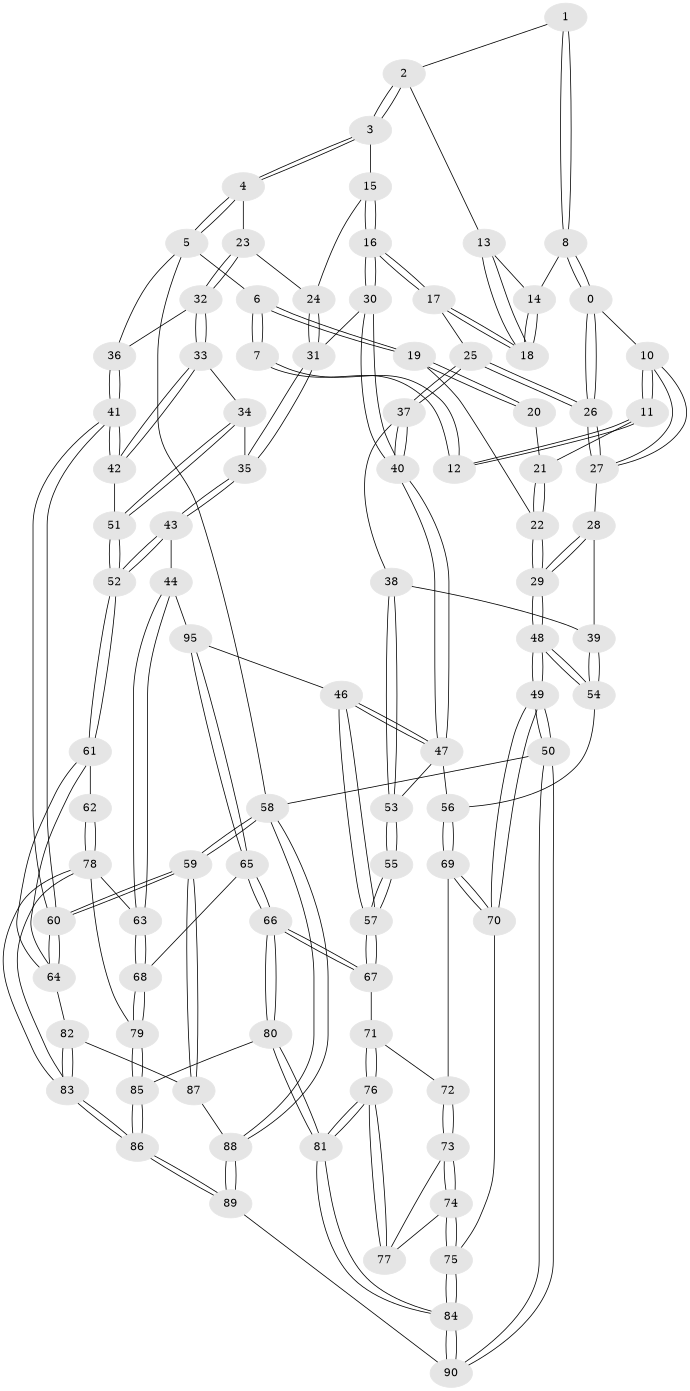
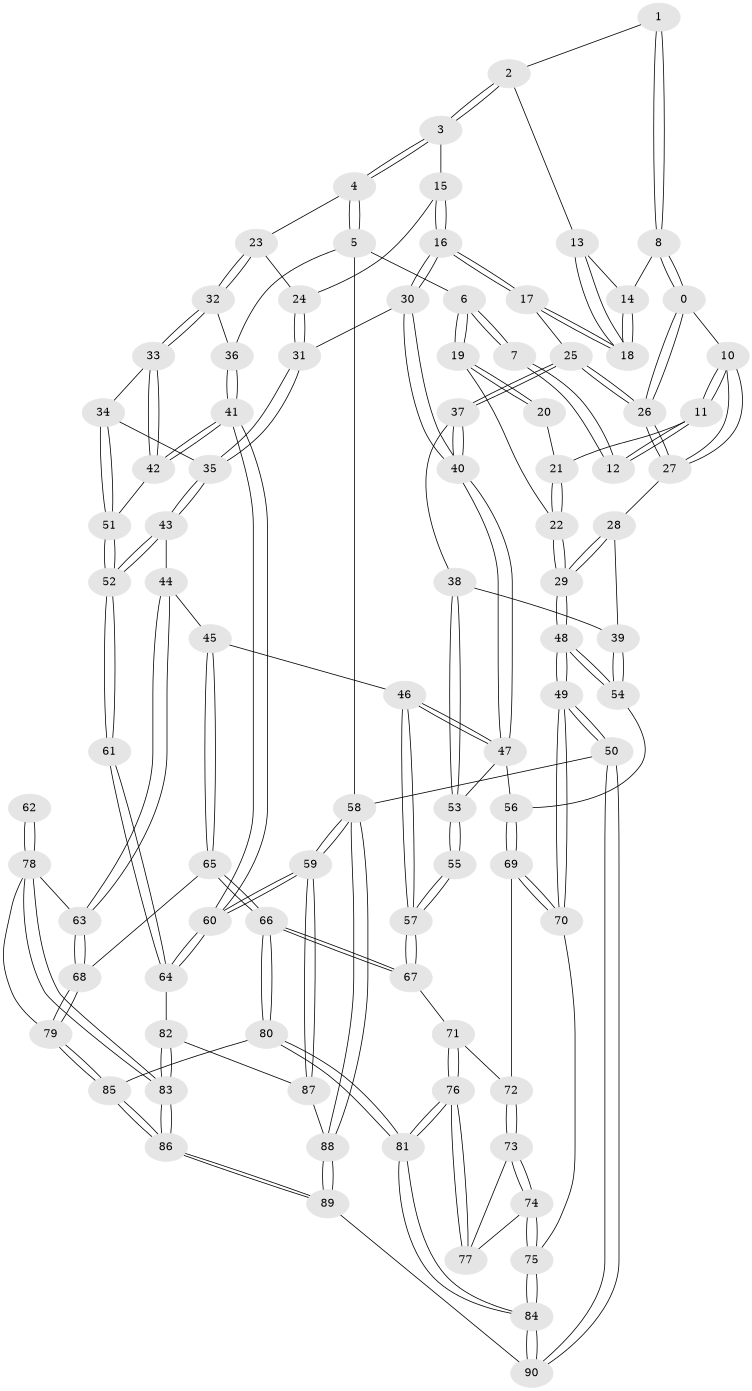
  graph {
    node [color=gray90 style=filled]
    1
    2
    8
    3
    13
    n6 [label=0]
    14
    4
    15
    18
    5
    23
    16
    24
    6
    36
    58
    32
    7
    19
    41
    59
    88
    12
    20
    22
    50
    90
    10
    26
    11
    27
    21
    28
    17
    30
    31
    25
    40
    37
    29
    48
    33
    35
    38
    39
    54
    49
    47
    43
    34
    42
    51
    52
    44
    60
    53
    55
    56
    64
-   45 [label=95]
+   45
    63
    61
    46
    65
    68
    57
    66
    67
    70
    75
    62
    69
    72
    71
    87
    89
    82
    78
    79
    83
    80
    81
    85
    76
    73
    84
    77
    74
    86
    1 -- 2
    1 -- 8
    1 -- 8
    2 -- 3
    2 -- 3
    2 -- 13
    8 -- n6
    8 -- n6
    8 -- 14
    3 -- 4
    3 -- 4
    3 -- 15
    13 -- 14
    13 -- 18
    13 -- 18
    n6 -- 10
    n6 -- 26
    n6 -- 26
    14 -- 18
    14 -- 18
    4 -- 5
    4 -- 5
    4 -- 23
    15 -- 16
    15 -- 16
    15 -- 24
    5 -- 6
    5 -- 36
    5 -- 58
    23 -- 24
    23 -- 32
    23 -- 32
    16 -- 17
    16 -- 17
    16 -- 30
    16 -- 30
    24 -- 31
    24 -- 31
    6 -- 7
    6 -- 7
    6 -- 19
    6 -- 19
    36 -- 41
    36 -- 41
    58 -- 59
    58 -- 59
    58 -- 88
    58 -- 88
    32 -- 36
    32 -- 33
    32 -- 33
    7 -- 12
    7 -- 12
    19 -- 20
    19 -- 20
    19 -- 22
    41 -- 42
    41 -- 42
    41 -- 60
    41 -- 60
    59 -- 60
    59 -- 60
    59 -- 87
    59 -- 87
    88 -- 89
    88 -- 89
    20 -- 21
    22 -- 29
    22 -- 29
    50 -- 58
    50 -- 90
    50 -- 90
    10 -- 11
    10 -- 11
    10 -- 27
    10 -- 27
    26 -- 27
    26 -- 27
    11 -- 12
    11 -- 12
    11 -- 21
    27 -- 28
    21 -- 22
    21 -- 22
    28 -- 29
    28 -- 29
    28 -- 39
    17 -- 18
    17 -- 18
    17 -- 25
    30 -- 31
    30 -- 40
    30 -- 40
    31 -- 35
    31 -- 35
    25 -- 26
    25 -- 26
    25 -- 37
    25 -- 37
    40 -- 47
    40 -- 47
    37 -- 40
    37 -- 40
    37 -- 38
    29 -- 48
    29 -- 48
    48 -- 54
    48 -- 54
    48 -- 49
    48 -- 49
    33 -- 34
    33 -- 42
    33 -- 42
    35 -- 43
    35 -- 43
    38 -- 39
    38 -- 53
    38 -- 53
    39 -- 54
    39 -- 54
    54 -- 56
    49 -- 50
    49 -- 50
    49 -- 70
    49 -- 70
    47 -- 53
    47 -- 56
    43 -- 52
    43 -- 52
    43 -- 44
    34 -- 35
    34 -- 51
    34 -- 51
    42 -- 51
    51 -- 52
    51 -- 52
    52 -- 61
    52 -- 61
    44 -- 45
    44 -- 63
    44 -- 63
    60 -- 64
    60 -- 64
    53 -- 55
    53 -- 55
    55 -- 57
    55 -- 57
    56 -- 69
    56 -- 69
    64 -- 82
    45 -- 46
    45 -- 65
    45 -- 65
    63 -- 68
    63 -- 68
    61 -- 64
    61 -- 64
-   61 -- 62
    46 -- 47
    46 -- 47
    46 -- 57
    46 -- 57
    65 -- 68
    65 -- 66
    65 -- 66
    68 -- 79
    68 -- 79
    57 -- 67
    57 -- 67
    66 -- 67
    66 -- 67
    66 -- 80
    66 -- 80
    67 -- 71
    70 -- 75
    75 -- 84
    75 -- 84
    62 -- 78
    62 -- 78
    69 -- 70
    69 -- 70
    69 -- 72
    72 -- 73
    72 -- 73
    71 -- 72
    71 -- 76
    71 -- 76
    87 -- 88
    89 -- 90
    82 -- 87
    82 -- 83
    82 -- 83
    78 -- 63
    78 -- 79
    78 -- 83
    78 -- 83
    79 -- 85
    79 -- 85
    83 -- 86
    83 -- 86
    80 -- 81
    80 -- 81
    80 -- 85
    81 -- 84
    81 -- 84
    85 -- 86
    85 -- 86
    76 -- 81
    76 -- 81
    76 -- 77
    76 -- 77
    73 -- 77
    73 -- 74
    73 -- 74
    84 -- 90
    84 -- 90
    74 -- 75
    74 -- 75
    74 -- 77
    86 -- 89
    86 -- 89
  }
